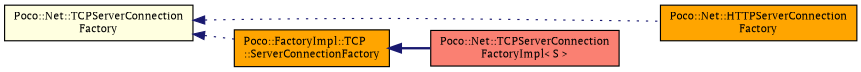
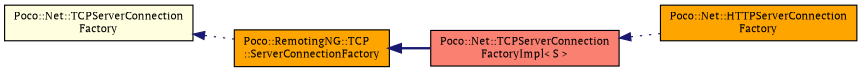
  digraph {
    fontname="PT Serif"
    rankdir=LR
    node [color=black fillcolor=orange fontname="PT Serif" fontsize=10 shape=record style=filled]
    edge [color=midnightblue dir=back fontname="PT Serif" fontsize=10 labelfontname=Helvetica labelfontsize=10 style=dotted]
    n1 [fillcolor=lightyellow fontcolor=black height=0.2 label="Poco::Net::TCPServerConnection\lFactory" width=0.4]
    n2 [height=0.2 label="Poco::Net::HTTPServerConnection\lFactory" width=0.4]
-   n3 [height=0.2 label="Poco::FactoryImpl::TCP\l::ServerConnectionFactory" width=0.4]
+   n3 [height=0.2 label="Poco::RemotingNG::TCP\l::ServerConnectionFactory" width=0.4]
    n4 [fillcolor=salmon height=0.2 label="Poco::Net::TCPServerConnection\lFactoryImpl\< S \>" width=0.4]
-   n1 -> n2
+   n4 -> n2
    n1 -> n3
    n3 -> n4 [style=bold]
  }
